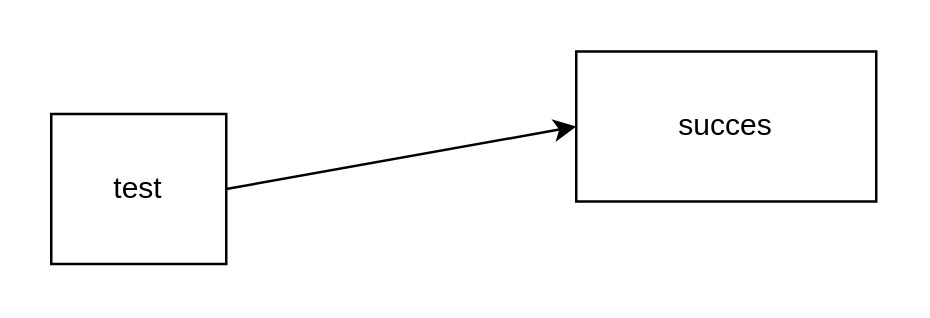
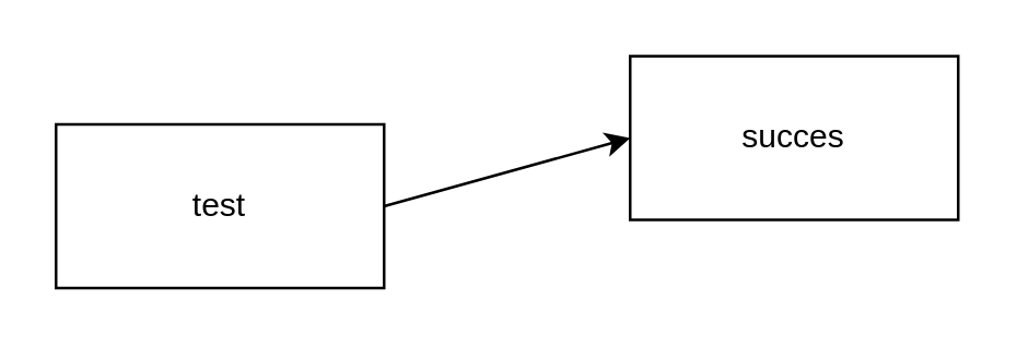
  <mxCell id="0" />
  <mxCell id="1" parent="0" />
  <mxCell id="2" style="edgeStyle=none;html=1;exitX=1;exitY=0.5;exitDx=0;exitDy=0;entryX=0;entryY=0.5;entryDx=0;entryDy=0;" parent="1" source="3" target="4" edge="1"><mxGeometry relative="1" as="geometry" /></mxCell>
- <mxCell id="3" value="test" style="rounded=0;whiteSpace=wrap;html=1;" parent="1" vertex="1"><mxGeometry x="20" y="45" width="70" height="60" as="geometry" /></mxCell>
+ <mxCell id="3" value="test" style="rounded=0;whiteSpace=wrap;html=1;" parent="1" vertex="1"><mxGeometry x="20" y="45" width="120" height="60" as="geometry" /></mxCell>
  <mxCell id="4" value="succes" style="rounded=0;whiteSpace=wrap;html=1;" parent="1" vertex="1"><mxGeometry x="230" y="20" width="120" height="60" as="geometry" /></mxCell>
